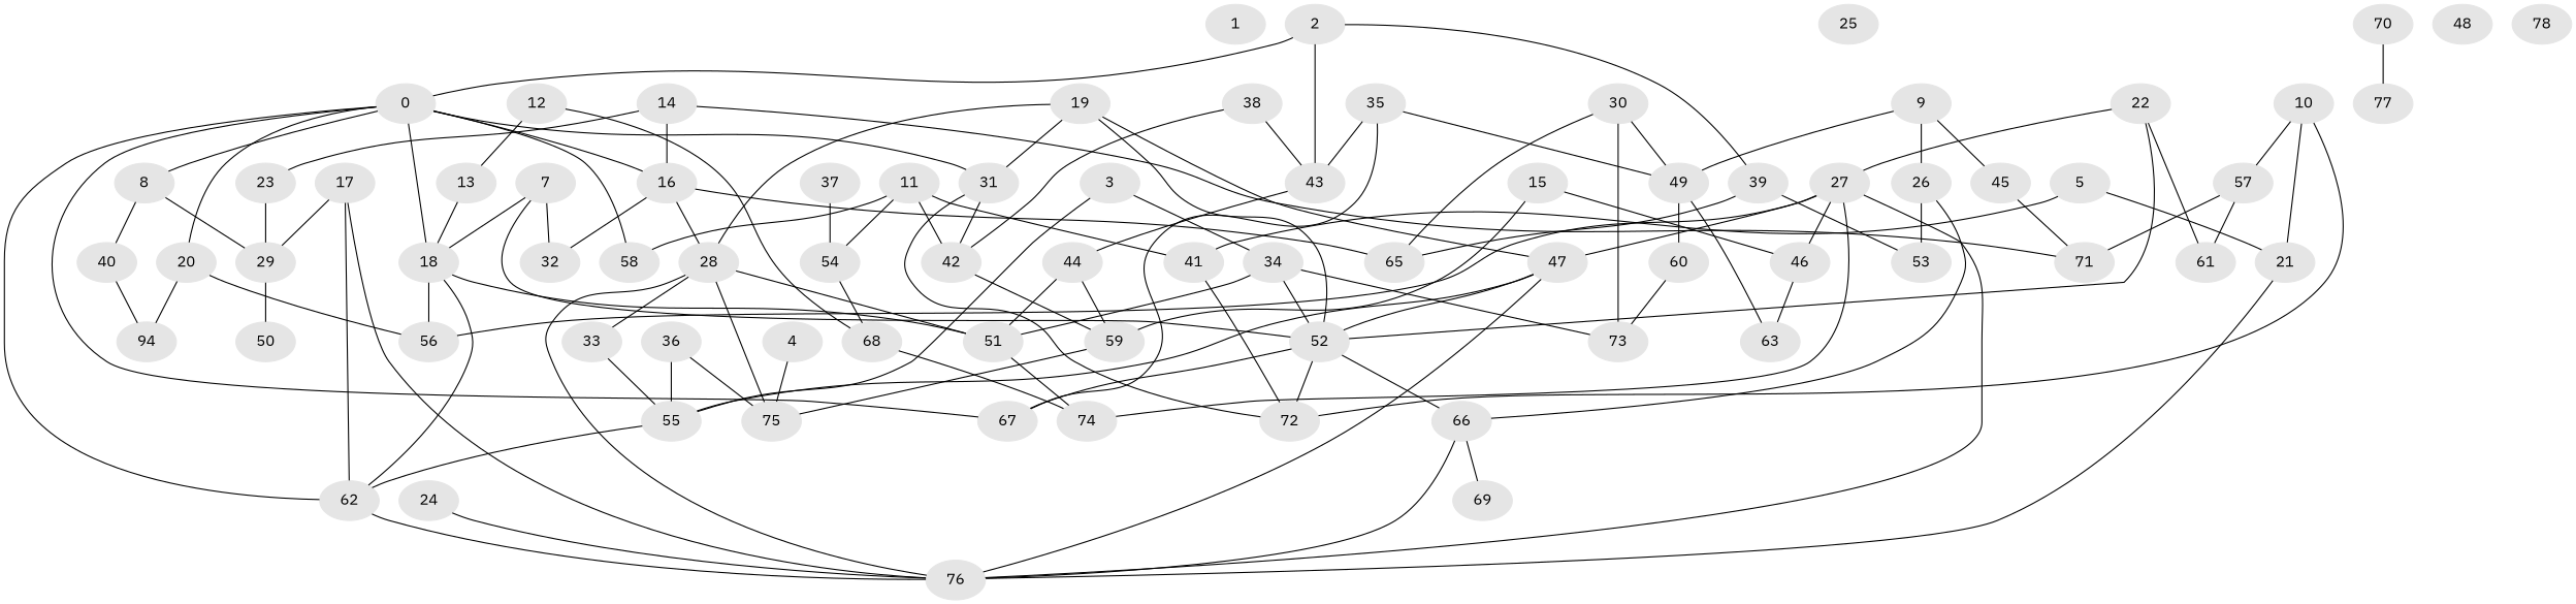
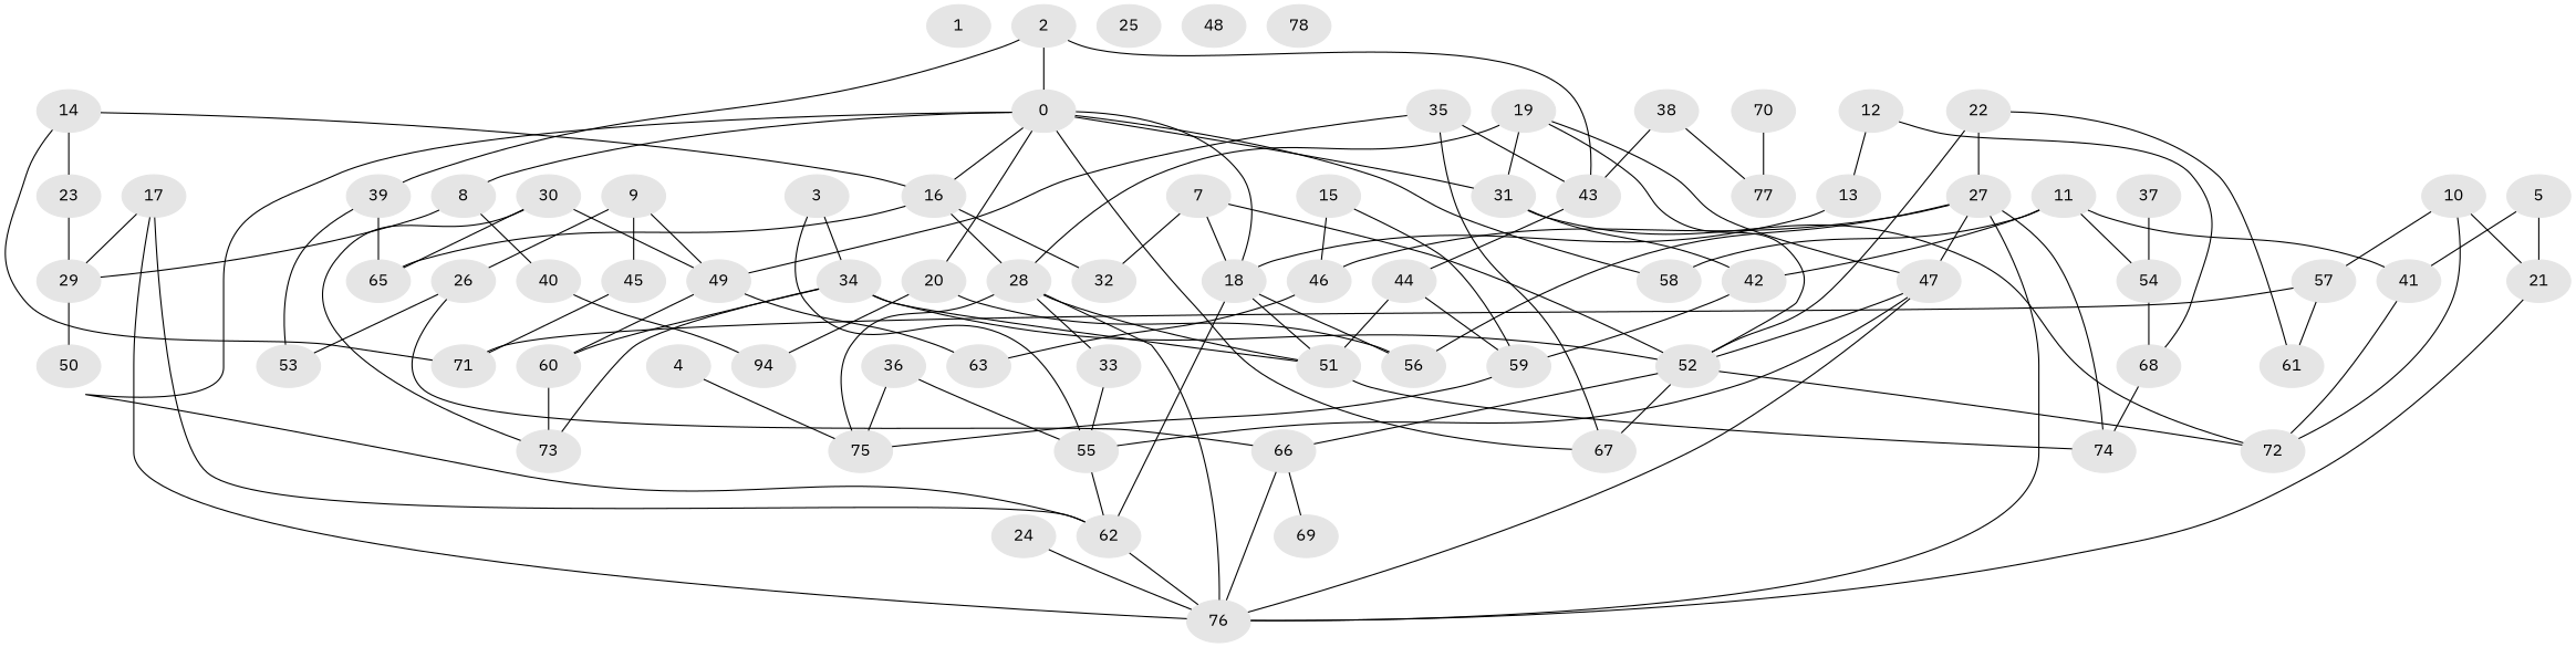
  graph {
    fontname="IBM Plex Sans"
    node [color=gray90 fontname="IBM Plex Sans" style=filled]
    edge [fontname="IBM Plex Sans"]
    1
    n2 [label=0]
    2
    39
    43
    8
    16
    18
    20
    31
    58
    62
    67
    65
    53
    44
    3
    34
    55
    52
    51
    73
    60
    4
    75
    5
    21
    41
    76
    72
    29
    40
    32
    28
    56
    n36 [label=94]
    42
    7
    66
    50
    9
    26
    45
    49
    71
    63
    10
    57
    61
    11
    54
    59
    68
    12
    13
    14
    23
    15
    46
    33
    17
    74
    19
    47
    22
    27
    24
    25
    69
    30
    35
    36
    37
    38
    77
    48
    70
    78
    n2 -- 8
    n2 -- 16
    n2 -- 18
    n2 -- 20
    n2 -- 31
    n2 -- 58
    n2 -- 62
    n2 -- 67
    2 -- n2
    2 -- 39
    2 -- 43
    39 -- 65
    39 -- 53
    43 -- 44
    8 -- 29
    8 -- 40
    16 -- 65
    16 -- 32
    16 -- 28
    18 -- 62
    18 -- 51
    18 -- 56
    20 -- 56
    20 -- n36
    31 -- 72
    31 -- 42
    62 -- 76
    44 -- 51
    44 -- 59
    3 -- 34
    3 -- 55
    34 -- 52
    34 -- 51
    34 -- 73
+   34 -- 60
    55 -- 62
    52 -- 67
    52 -- 72
    52 -- 66
    51 -- 74
    60 -- 73
    4 -- 75
    5 -- 21
    5 -- 41
    21 -- 76
    41 -- 72
    29 -- 50
    40 -- n36
    28 -- 51
    28 -- 75
    28 -- 76
    28 -- 33
    42 -- 59
    7 -- 18
    7 -- 52
    7 -- 32
    66 -- 76
    66 -- 69
    9 -- 26
    9 -- 45
    9 -- 49
    26 -- 53
    26 -- 66
    45 -- 71
    49 -- 60
    49 -- 63
    10 -- 21
    10 -- 72
    10 -- 57
    57 -- 71
    57 -- 61
    11 -- 58
    11 -- 41
    11 -- 42
    11 -- 54
    54 -- 68
    59 -- 75
    68 -- 74
    12 -- 68
    12 -- 13
    13 -- 18
    14 -- 16
    14 -- 71
    14 -- 23
    23 -- 29
    15 -- 59
    15 -- 46
    46 -- 63
    33 -- 55
    17 -- 62
    17 -- 76
    17 -- 29
    19 -- 31
    19 -- 52
    19 -- 28
    19 -- 47
    47 -- 55
    47 -- 52
    47 -- 76
    22 -- 52
    22 -- 61
    22 -- 27
    27 -- 76
    27 -- 56
    27 -- 46
    27 -- 74
    27 -- 47
    24 -- 76
    30 -- 65
    30 -- 73
    30 -- 49
    35 -- 43
    35 -- 67
    35 -- 49
    36 -- 55
    36 -- 75
    37 -- 54
    38 -- 43
-   38 -- 42
+   38 -- 77
    70 -- 77
  }
